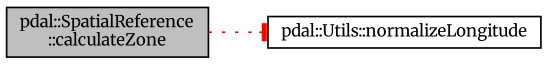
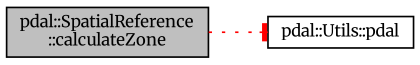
  digraph {
    rankdir=LR
    fontname=Merriweather
    node [color=black fontname=Merriweather fontsize=10 shape=record style=filled]
    n1 [fillcolor=grey75 fontcolor=black height=0.2 label="pdal::SpatialReference\l::calculateZone" width=0.4]
-   n2 [fillcolor=white height=0.2 label="pdal::Utils::normalizeLongitude" width=0.4]
+   n2 [fillcolor=white height=0.2 label="pdal::Utils::pdal" width=0.4]
    n1 -> n2 [color=red fontname=Merriweather fontsize=10 labelfontname=Helvetica labelfontsize=10 style=dotted arrowhead=tee]
  }
